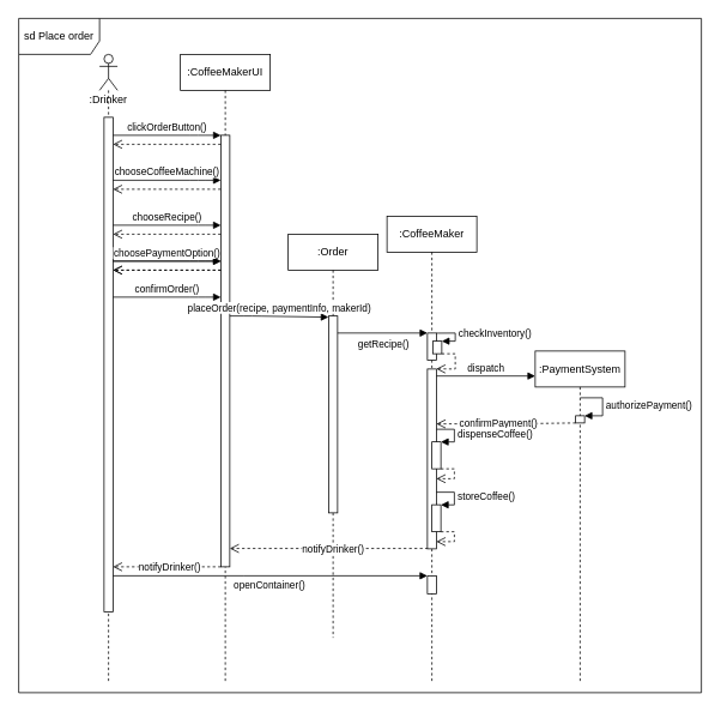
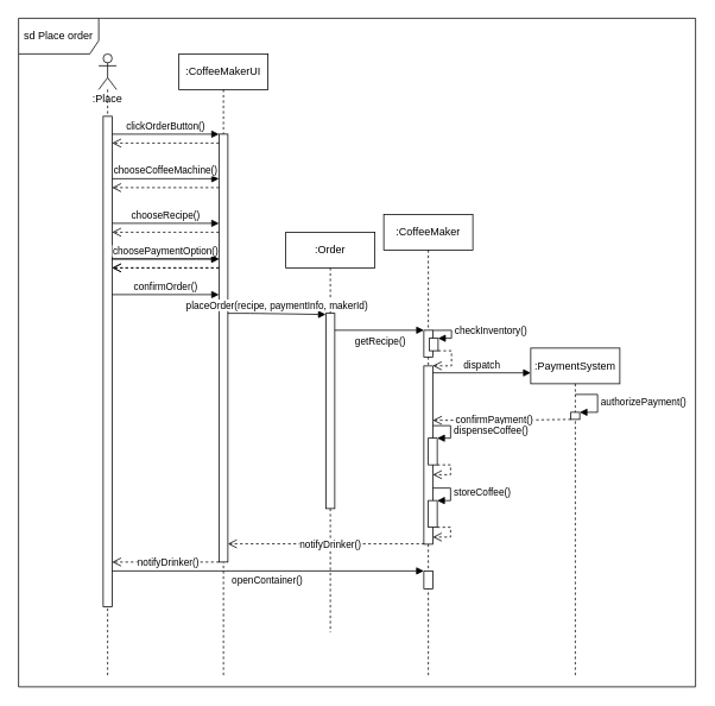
  <mxCell id="0" />
  <mxCell id="1" parent="0" />
  <mxCell id="2" value="sd Place order" style="shape=umlFrame;whiteSpace=wrap;html=1;width=90;height=40;" vertex="1" parent="1"><mxGeometry x="20" y="20" width="760" height="750" as="geometry" /></mxCell>
  <mxCell id="3" value="&lt;div&gt;:Order&lt;/div&gt;" style="shape=umlLifeline;perimeter=lifelinePerimeter;whiteSpace=wrap;html=1;container=1;collapsible=0;recursiveResize=0;outlineConnect=0;align=center;" vertex="1" parent="1"><mxGeometry x="320" y="260" width="100" height="449" as="geometry" /></mxCell>
  <mxCell id="4" value="" style="html=1;points=[];perimeter=orthogonalPerimeter;align=center;" vertex="1" parent="3"><mxGeometry x="45" y="91" width="10" height="219" as="geometry" /></mxCell>
  <mxCell id="5" value=":CoffeeMakerUI" style="shape=umlLifeline;perimeter=lifelinePerimeter;whiteSpace=wrap;html=1;container=1;collapsible=0;recursiveResize=0;outlineConnect=0;" vertex="1" parent="1"><mxGeometry x="200" y="60" width="100" height="700" as="geometry" /></mxCell>
  <mxCell id="6" value="" style="html=1;points=[];perimeter=orthogonalPerimeter;align=center;" vertex="1" parent="5"><mxGeometry x="45" y="90" width="10" height="480" as="geometry" /></mxCell>
- <mxCell id="7" value="&lt;div&gt;:Drinker&lt;/div&gt;" style="shape=umlLifeline;participant=umlActor;perimeter=lifelinePerimeter;whiteSpace=wrap;html=1;container=1;collapsible=0;recursiveResize=0;verticalAlign=top;spacingTop=36;outlineConnect=0;" vertex="1" parent="1"><mxGeometry x="110" y="60" width="20" height="700" as="geometry" /></mxCell>
+ <mxCell id="7" value="&lt;div&gt;:Place&lt;/div&gt;" style="shape=umlLifeline;participant=umlActor;perimeter=lifelinePerimeter;whiteSpace=wrap;html=1;container=1;collapsible=0;recursiveResize=0;verticalAlign=top;spacingTop=36;outlineConnect=0;" vertex="1" parent="1"><mxGeometry x="110" y="60" width="20" height="700" as="geometry" /></mxCell>
  <mxCell id="8" value="" style="html=1;points=[];perimeter=orthogonalPerimeter;" vertex="1" parent="7"><mxGeometry x="5" y="70" width="10" height="550" as="geometry" /></mxCell>
  <mxCell id="9" value="clickOrderButton()" style="html=1;verticalAlign=bottom;endArrow=block;" edge="1" parent="1" source="8" target="6"><mxGeometry relative="1" as="geometry"><mxPoint x="110" y="150" as="sourcePoint" /><mxPoint x="269.5" y="200" as="targetPoint" /><Array as="points"><mxPoint x="220" y="150" /></Array></mxGeometry></mxCell>
  <mxCell id="10" value="" style="html=1;verticalAlign=bottom;endArrow=open;dashed=1;endSize=8;exitX=0.06;exitY=0.998;exitDx=0;exitDy=0;exitPerimeter=0;" edge="1" parent="1" source="15" target="6"><mxGeometry relative="1" as="geometry"><mxPoint x="155" y="420" as="targetPoint" /><mxPoint x="340" y="420" as="sourcePoint" /></mxGeometry></mxCell>
  <mxCell id="11" value="notifyDrinker()" style="edgeLabel;html=1;align=center;verticalAlign=middle;resizable=0;points=[];" vertex="1" connectable="0" parent="10"><mxGeometry x="-0.038" relative="1" as="geometry"><mxPoint as="offset" /></mxGeometry></mxCell>
  <mxCell id="12" value=":CoffeeMaker" style="shape=umlLifeline;perimeter=lifelinePerimeter;whiteSpace=wrap;html=1;container=1;collapsible=0;recursiveResize=0;outlineConnect=0;" vertex="1" parent="1"><mxGeometry x="430" y="240" width="100" height="520" as="geometry" /></mxCell>
  <mxCell id="13" value="" style="html=1;points=[];perimeter=orthogonalPerimeter;align=center;" vertex="1" parent="12"><mxGeometry x="45" y="130" width="10" height="30" as="geometry" /></mxCell>
  <mxCell id="14" value="" style="html=1;points=[];perimeter=orthogonalPerimeter;" vertex="1" parent="12"><mxGeometry x="45" y="400" width="10" height="20" as="geometry" /></mxCell>
  <mxCell id="15" value="" style="html=1;points=[];perimeter=orthogonalPerimeter;" vertex="1" parent="1"><mxGeometry x="475" y="410" width="10" height="200" as="geometry" /></mxCell>
  <mxCell id="16" value=":PaymentSystem" style="shape=umlLifeline;perimeter=lifelinePerimeter;whiteSpace=wrap;html=1;container=1;collapsible=0;recursiveResize=0;outlineConnect=0;" vertex="1" parent="1"><mxGeometry x="595" y="390" width="100" height="370" as="geometry" /></mxCell>
  <mxCell id="17" value="" style="html=1;points=[];perimeter=orthogonalPerimeter;" vertex="1" parent="16"><mxGeometry x="45" y="72" width="10" height="8" as="geometry" /></mxCell>
  <mxCell id="18" value="authorizePayment()" style="edgeStyle=orthogonalEdgeStyle;html=1;align=left;spacingLeft=2;endArrow=block;rounded=0;entryX=1;entryY=0;" edge="1" parent="16" target="17"><mxGeometry relative="1" as="geometry"><mxPoint x="50" y="52" as="sourcePoint" /><Array as="points"><mxPoint x="75" y="52" /></Array></mxGeometry></mxCell>
  <mxCell id="19" value="dispatch" style="html=1;verticalAlign=bottom;endArrow=block;entryX=0;entryY=0.075;entryDx=0;entryDy=0;entryPerimeter=0;" edge="1" parent="1" source="15" target="16"><mxGeometry relative="1" as="geometry"><mxPoint x="350" y="480" as="sourcePoint" /></mxGeometry></mxCell>
  <mxCell id="20" value="" style="html=1;verticalAlign=bottom;endArrow=open;dashed=1;endSize=8;" edge="1" parent="1" source="17" target="15"><mxGeometry relative="1" as="geometry"><mxPoint x="485" y="457" as="targetPoint" /><mxPoint x="475" y="509" as="sourcePoint" /><Array as="points"><mxPoint x="565" y="471" /></Array></mxGeometry></mxCell>
  <mxCell id="21" value="confirmPayment()" style="edgeLabel;html=1;align=center;verticalAlign=middle;resizable=0;points=[];" vertex="1" connectable="0" parent="20"><mxGeometry x="0.123" y="-1" relative="1" as="geometry"><mxPoint as="offset" /></mxGeometry></mxCell>
  <mxCell id="22" value="dispenseCoffee()" style="edgeStyle=orthogonalEdgeStyle;html=1;align=left;spacingLeft=2;endArrow=block;rounded=0;entryX=1.002;entryY=0.002;entryDx=0;entryDy=0;entryPerimeter=0;" edge="1" parent="1" target="23"><mxGeometry relative="1" as="geometry"><mxPoint x="485" y="477" as="sourcePoint" /><Array as="points"><mxPoint x="505" y="477" /><mxPoint x="505" y="491" /><mxPoint x="490" y="491" /></Array><mxPoint x="489.67" y="498.32" as="targetPoint" /></mxGeometry></mxCell>
  <mxCell id="23" value="" style="html=1;points=[];perimeter=orthogonalPerimeter;" vertex="1" parent="1"><mxGeometry x="480" y="491" width="10" height="30" as="geometry" /></mxCell>
  <mxCell id="24" value="" style="html=1;verticalAlign=bottom;endArrow=open;dashed=1;endSize=8;exitX=1.002;exitY=1.001;exitDx=0;exitDy=0;exitPerimeter=0;rounded=0;" edge="1" parent="1" source="23"><mxGeometry relative="1" as="geometry"><mxPoint x="485" y="532" as="targetPoint" /><mxPoint x="475" y="537.5" as="sourcePoint" /><Array as="points"><mxPoint x="505" y="521" /><mxPoint x="505" y="532" /></Array></mxGeometry></mxCell>
  <mxCell id="25" value="storeCoffee()" style="edgeStyle=orthogonalEdgeStyle;html=1;align=left;spacingLeft=2;endArrow=block;rounded=0;entryX=1.001;entryY=0.003;entryDx=0;entryDy=0;entryPerimeter=0;" edge="1" parent="1" target="26"><mxGeometry relative="1" as="geometry"><mxPoint x="485" y="547" as="sourcePoint" /><Array as="points"><mxPoint x="505" y="547" /><mxPoint x="505" y="561" /><mxPoint x="490" y="561" /></Array><mxPoint x="489.67" y="568.32" as="targetPoint" /></mxGeometry></mxCell>
  <mxCell id="26" value="" style="html=1;points=[];perimeter=orthogonalPerimeter;" vertex="1" parent="1"><mxGeometry x="480" y="561" width="10" height="30" as="geometry" /></mxCell>
  <mxCell id="27" value="" style="html=1;verticalAlign=bottom;endArrow=open;dashed=1;endSize=8;exitX=1;exitY=1.001;exitDx=0;exitDy=0;exitPerimeter=0;rounded=0;" edge="1" parent="1" source="26"><mxGeometry relative="1" as="geometry"><mxPoint x="485" y="602" as="targetPoint" /><mxPoint x="475" y="607.5" as="sourcePoint" /><Array as="points"><mxPoint x="505" y="591" /><mxPoint x="505" y="602" /></Array></mxGeometry></mxCell>
  <mxCell id="28" value="openContainer()" style="html=1;verticalAlign=bottom;endArrow=block;entryX=-0.005;entryY=0.001;entryDx=0;entryDy=0;entryPerimeter=0;" edge="1" parent="1" source="8" target="14"><mxGeometry x="-0.004" y="-19" relative="1" as="geometry"><mxPoint x="220" y="220" as="sourcePoint" /><Array as="points"><mxPoint x="260" y="640" /></Array><mxPoint as="offset" /></mxGeometry></mxCell>
  <mxCell id="29" value="getRecipe()" style="html=1;verticalAlign=bottom;endArrow=block;entryX=0;entryY=-0.001;entryDx=0;entryDy=0;entryPerimeter=0;" edge="1" parent="1" source="4" target="13"><mxGeometry x="0.016" y="-22" width="80" relative="1" as="geometry"><mxPoint x="369.929" y="400" as="sourcePoint" /><mxPoint x="320" y="389.8" as="targetPoint" /><mxPoint as="offset" /></mxGeometry></mxCell>
  <mxCell id="30" value="checkInventory()" style="edgeStyle=orthogonalEdgeStyle;html=1;align=left;spacingLeft=2;endArrow=block;rounded=0;entryX=1.002;entryY=0.002;entryDx=0;entryDy=0;entryPerimeter=0;exitX=1;exitY=0.004;exitDx=0;exitDy=0;exitPerimeter=0;" edge="1" parent="1" target="31" source="13"><mxGeometry relative="1" as="geometry"><mxPoint x="486" y="369" as="sourcePoint" /><Array as="points"><mxPoint x="486" y="370" /><mxPoint x="506" y="370" /><mxPoint x="506" y="379" /></Array><mxPoint x="490.67" y="370.32" as="targetPoint" /></mxGeometry></mxCell>
  <mxCell id="31" value="" style="html=1;points=[];perimeter=orthogonalPerimeter;" vertex="1" parent="1"><mxGeometry x="481" y="379" width="10" height="14" as="geometry" /></mxCell>
  <mxCell id="32" value="" style="html=1;verticalAlign=bottom;endArrow=open;dashed=1;endSize=8;exitX=1.002;exitY=1.001;exitDx=0;exitDy=0;exitPerimeter=0;rounded=0;entryX=0.99;entryY=-0.001;entryDx=0;entryDy=0;entryPerimeter=0;" edge="1" parent="1" source="31" target="15"><mxGeometry relative="1" as="geometry"><mxPoint x="486" y="404" as="targetPoint" /><mxPoint x="476" y="409.5" as="sourcePoint" /><Array as="points"><mxPoint x="506" y="393" /><mxPoint x="506" y="410" /></Array></mxGeometry></mxCell>
  <mxCell id="33" value="" style="html=1;verticalAlign=bottom;endArrow=open;dashed=1;endSize=8;" edge="1" parent="1" source="6" target="8"><mxGeometry relative="1" as="geometry"><mxPoint x="9.7" y="440" as="targetPoint" /><mxPoint x="230.3" y="440" as="sourcePoint" /><Array as="points"><mxPoint x="190" y="630" /></Array></mxGeometry></mxCell>
  <mxCell id="34" value="notifyDrinker()" style="edgeLabel;html=1;align=center;verticalAlign=middle;resizable=0;points=[];" vertex="1" connectable="0" parent="33"><mxGeometry x="-0.038" relative="1" as="geometry"><mxPoint as="offset" /></mxGeometry></mxCell>
  <mxCell id="35" value="placeOrder(recipe, paymentInfo, makerId)" style="html=1;verticalAlign=bottom;endArrow=block;entryX=-0.012;entryY=0.006;entryDx=0;entryDy=0;entryPerimeter=0;" edge="1" parent="1" source="6" target="4"><mxGeometry relative="1" as="geometry"><mxPoint x="255" y="350" as="sourcePoint" /><mxPoint x="320" y="353" as="targetPoint" /><Array as="points"><mxPoint x="280" y="351" /></Array></mxGeometry></mxCell>
  <mxCell id="36" value="" style="html=1;verticalAlign=bottom;endArrow=open;dashed=1;endSize=8;" edge="1" parent="1" source="6" target="8"><mxGeometry relative="1" as="geometry"><mxPoint x="230" y="190" as="sourcePoint" /><mxPoint x="150" y="190" as="targetPoint" /><Array as="points"><mxPoint x="200" y="160" /></Array></mxGeometry></mxCell>
  <mxCell id="37" value="chooseCoffeeMachine()" style="html=1;verticalAlign=bottom;endArrow=block;" edge="1" parent="1"><mxGeometry relative="1" as="geometry"><mxPoint x="125" y="200" as="sourcePoint" /><mxPoint x="245" y="200" as="targetPoint" /><Array as="points"><mxPoint x="220" y="200" /></Array></mxGeometry></mxCell>
  <mxCell id="38" value="" style="html=1;verticalAlign=bottom;endArrow=open;dashed=1;endSize=8;" edge="1" parent="1"><mxGeometry relative="1" as="geometry"><mxPoint x="245" y="210" as="sourcePoint" /><mxPoint x="125" y="210" as="targetPoint" /><Array as="points"><mxPoint x="200" y="210" /></Array></mxGeometry></mxCell>
  <mxCell id="39" value="chooseRecipe()" style="html=1;verticalAlign=bottom;endArrow=block;" edge="1" parent="1"><mxGeometry relative="1" as="geometry"><mxPoint x="125" y="250" as="sourcePoint" /><mxPoint x="245" y="250" as="targetPoint" /><Array as="points"><mxPoint x="220" y="250" /></Array></mxGeometry></mxCell>
  <mxCell id="40" value="" style="html=1;verticalAlign=bottom;endArrow=open;dashed=1;endSize=8;" edge="1" parent="1"><mxGeometry relative="1" as="geometry"><mxPoint x="245" y="260" as="sourcePoint" /><mxPoint x="125" y="260" as="targetPoint" /><Array as="points"><mxPoint x="200" y="260" /></Array></mxGeometry></mxCell>
  <mxCell id="41" value="choosePaymentOption()" style="html=1;verticalAlign=bottom;endArrow=block;" edge="1" parent="1"><mxGeometry relative="1" as="geometry"><mxPoint x="125" y="290" as="sourcePoint" /><mxPoint x="245" y="290" as="targetPoint" /><Array as="points"><mxPoint x="220" y="290" /></Array></mxGeometry></mxCell>
  <mxCell id="42" value="" style="html=1;verticalAlign=bottom;endArrow=open;dashed=1;endSize=8;" edge="1" parent="1"><mxGeometry relative="1" as="geometry"><mxPoint x="245" y="300" as="sourcePoint" /><mxPoint x="125" y="300" as="targetPoint" /><Array as="points"><mxPoint x="200" y="300" /></Array></mxGeometry></mxCell>
  <mxCell id="43" value="choosePaymentOption()" style="html=1;verticalAlign=bottom;endArrow=block;" edge="1" parent="1"><mxGeometry relative="1" as="geometry"><mxPoint x="125" y="290" as="sourcePoint" /><mxPoint x="245" y="290" as="targetPoint" /><Array as="points"><mxPoint x="220" y="290" /></Array></mxGeometry></mxCell>
  <mxCell id="44" value="" style="html=1;verticalAlign=bottom;endArrow=open;dashed=1;endSize=8;" edge="1" parent="1"><mxGeometry relative="1" as="geometry"><mxPoint x="245" y="300" as="sourcePoint" /><mxPoint x="125" y="300" as="targetPoint" /><Array as="points"><mxPoint x="200" y="300" /></Array></mxGeometry></mxCell>
  <mxCell id="45" value="confirmOrder()" style="html=1;verticalAlign=bottom;endArrow=block;" edge="1" parent="1"><mxGeometry relative="1" as="geometry"><mxPoint x="125" y="330" as="sourcePoint" /><mxPoint x="245" y="330" as="targetPoint" /><Array as="points"><mxPoint x="220" y="330" /></Array></mxGeometry></mxCell>
